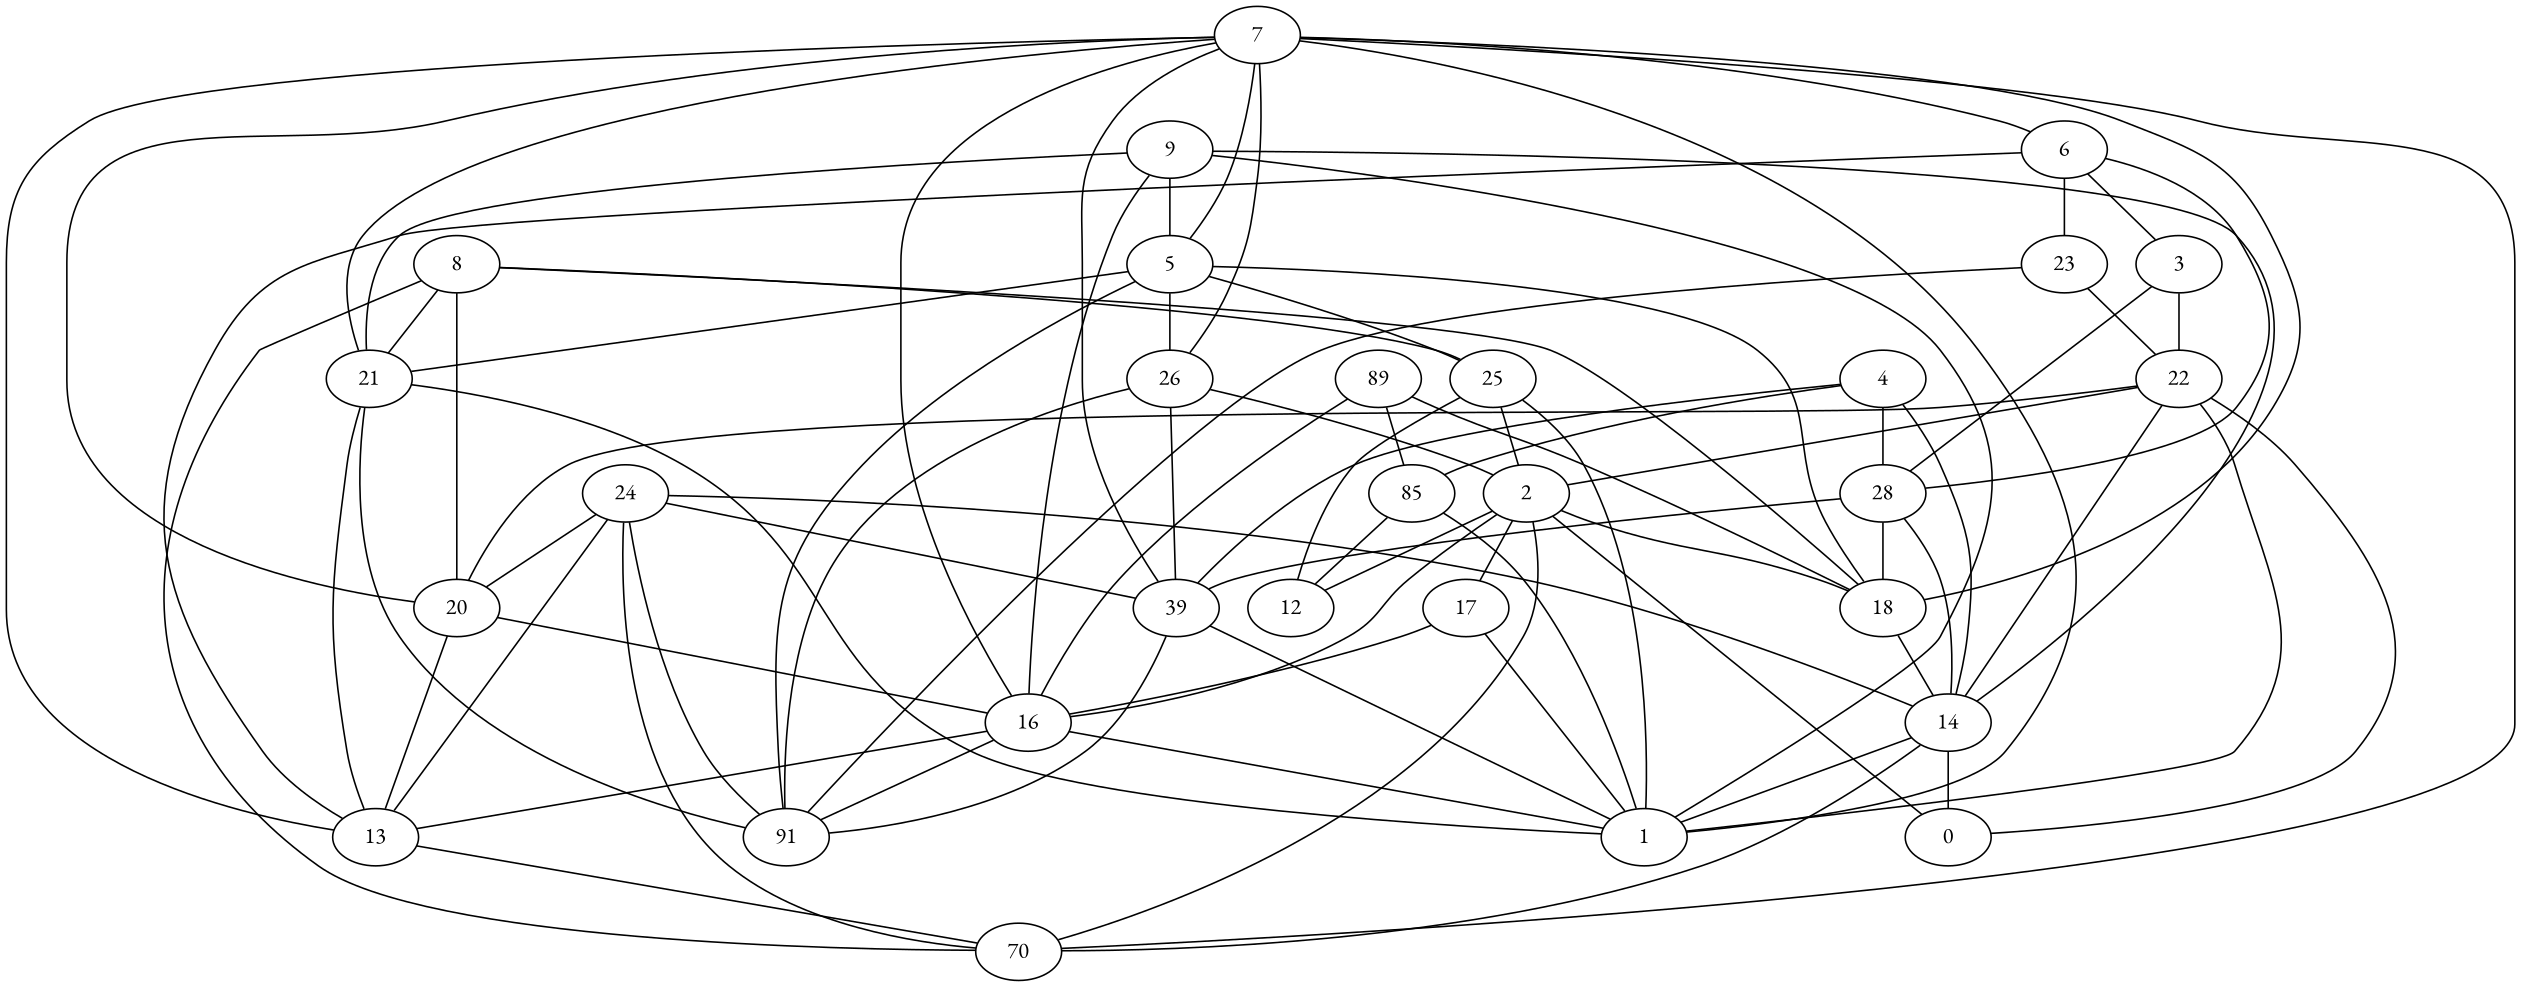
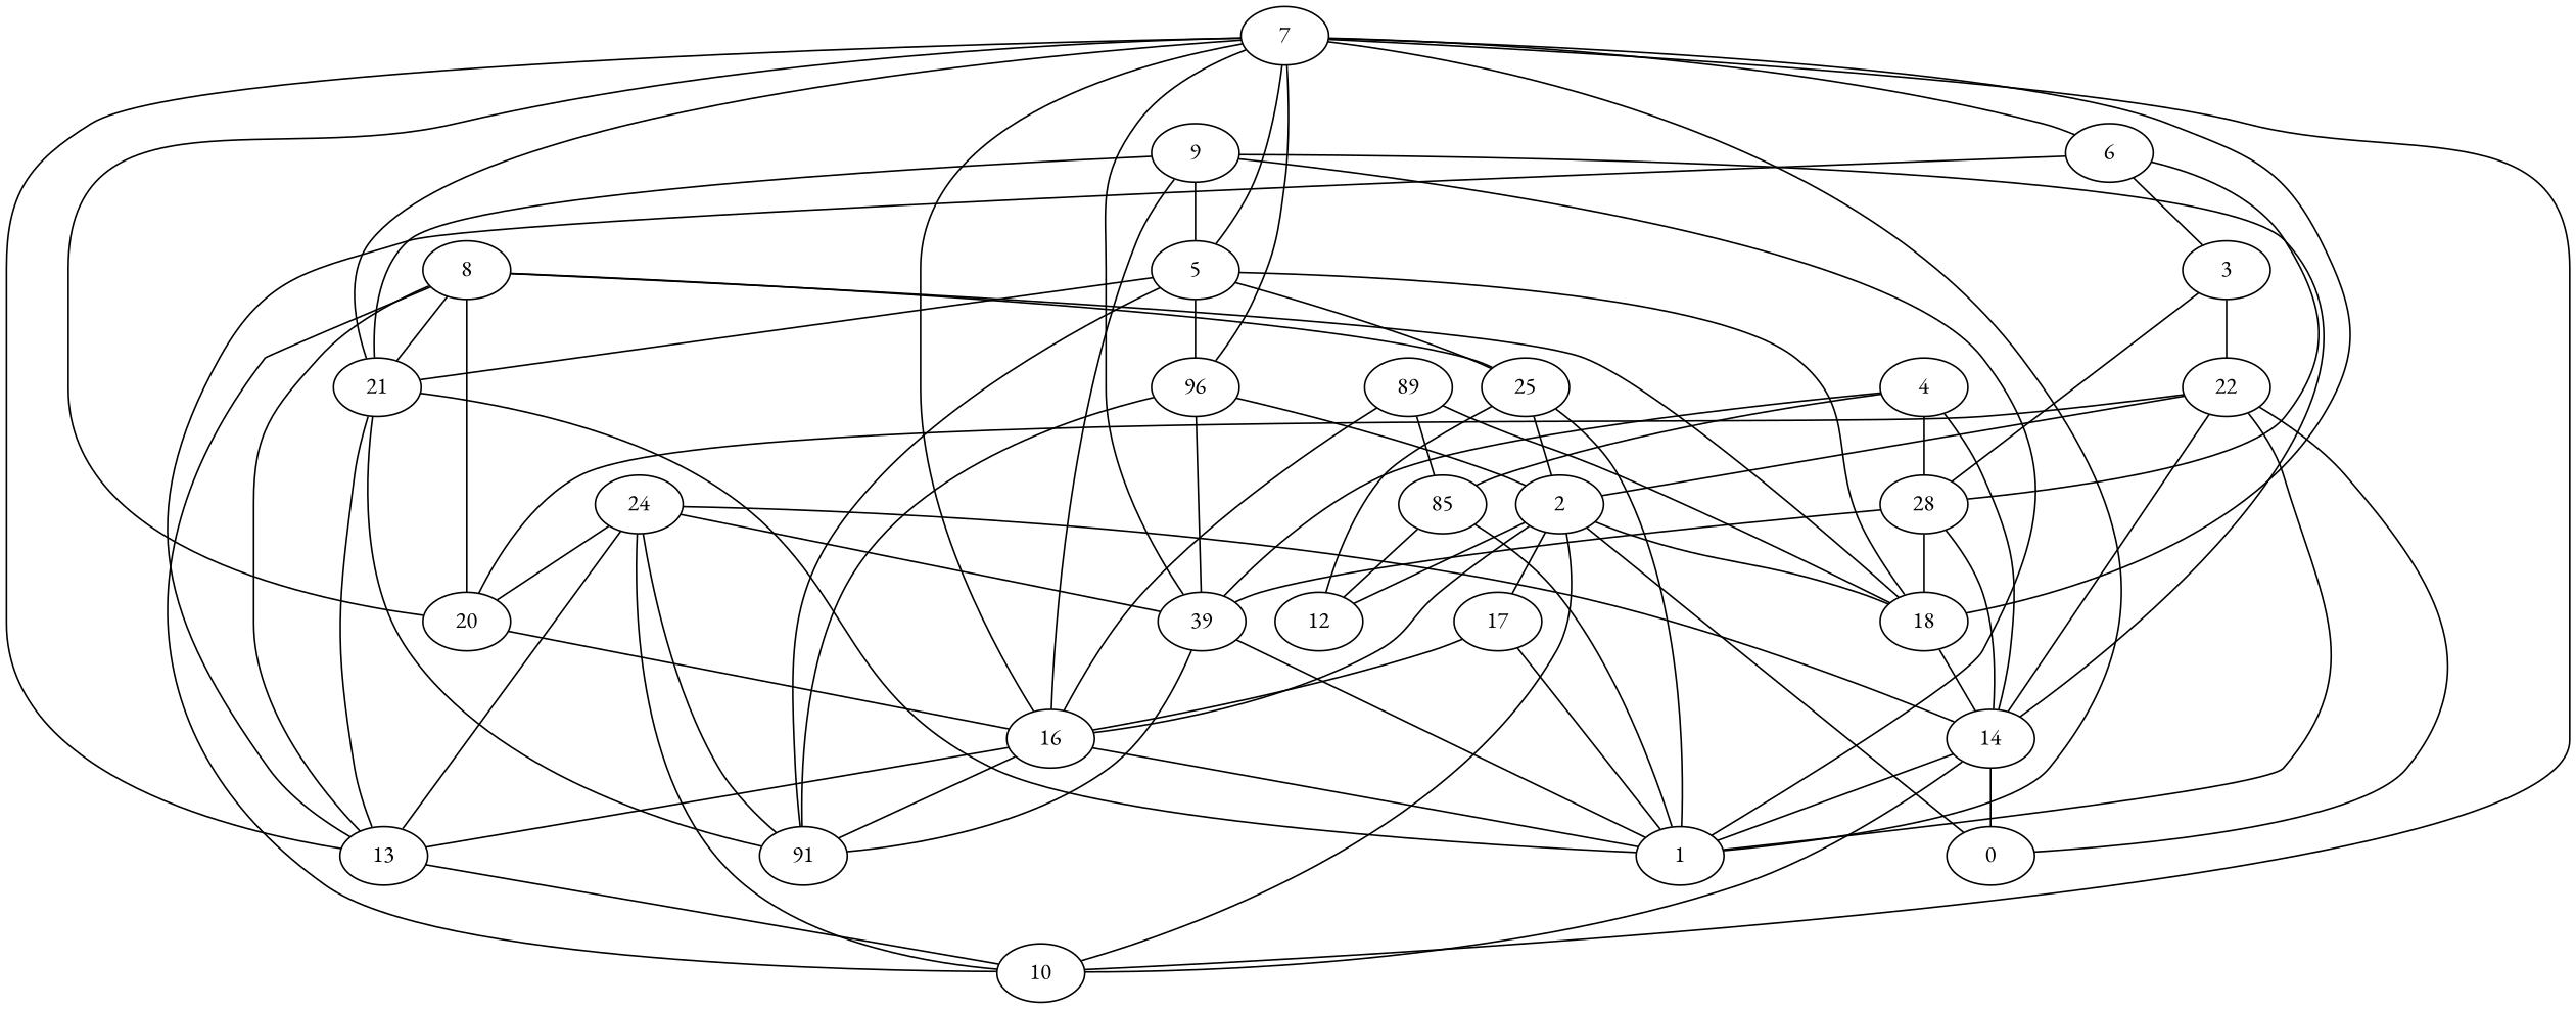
  digraph {
    fontname="EB Garamond"
    node [fontname="EB Garamond"]
    edge [color=black dir=none fontname="EB Garamond"]
-   26
+   26 [label=96]
    n2 [label=91]
    n3 [label=39]
    2
    1
    0
-   10 [label=70]
+   10
    18
    16
    17
    12
    14
    28
    9
    21
    5
    13
    22
    20
    7
    6
-   23
    3
    4
    25
    24
    n27 [label=85]
    n28 [label=89]
    8
    subgraph sub_1 {
      26
      n2
      n3
      2
      1
      0
      10
      18
      16
      17
      12
      14
      28
      9
      21
      5
      13
      22
      20
      7
      6
-     23
      3
      4
      25
      24
      n27
      n28
      8
    }
    26 -> n2
    26 -> n3
    26 -> 2
    n3 -> n2
    n3 -> 1
    2 -> 0
    2 -> 10
    2 -> 18
    2 -> 16
    2 -> 17
    2 -> 12
    18 -> 14
    16 -> n2
    16 -> 1
    16 -> 13
    17 -> 1
    17 -> 16
    14 -> 1
    14 -> 0
    14 -> 10
    28 -> n3
    28 -> 18
    28 -> 14
    9 -> 1
    9 -> 16
    9 -> 14
    9 -> 21
    9 -> 5
    21 -> n2
    21 -> 1
    21 -> 13
    5 -> 26
    5 -> n2
    5 -> 18
    5 -> 21
    5 -> 25
    13 -> 10
    22 -> 2
    22 -> 1
    22 -> 0
    22 -> 14
    22 -> 20
    20 -> 16
-   20 -> 13
+   8 -> 13
    7 -> 26
    7 -> n3
    7 -> 1
    7 -> 10
    7 -> 18
    7 -> 16
    7 -> 21
    7 -> 5
    7 -> 13
    7 -> 20
    7 -> 6
    6 -> 28
    6 -> 13
-   6 -> 23
    6 -> 3
-   23 -> n2
-   23 -> 22
    3 -> 28
    3 -> 22
    4 -> n3
    4 -> 14
    4 -> 28
    4 -> n27
    25 -> 2
    25 -> 1
    25 -> 12
    24 -> n2
    24 -> n3
    24 -> 10
    24 -> 14
    24 -> 13
    24 -> 20
    n27 -> 1
    n27 -> 12
    n28 -> 18
    n28 -> 16
    n28 -> n27
    8 -> 10
    8 -> 18
    8 -> 21
    8 -> 20
    8 -> 25
  }
